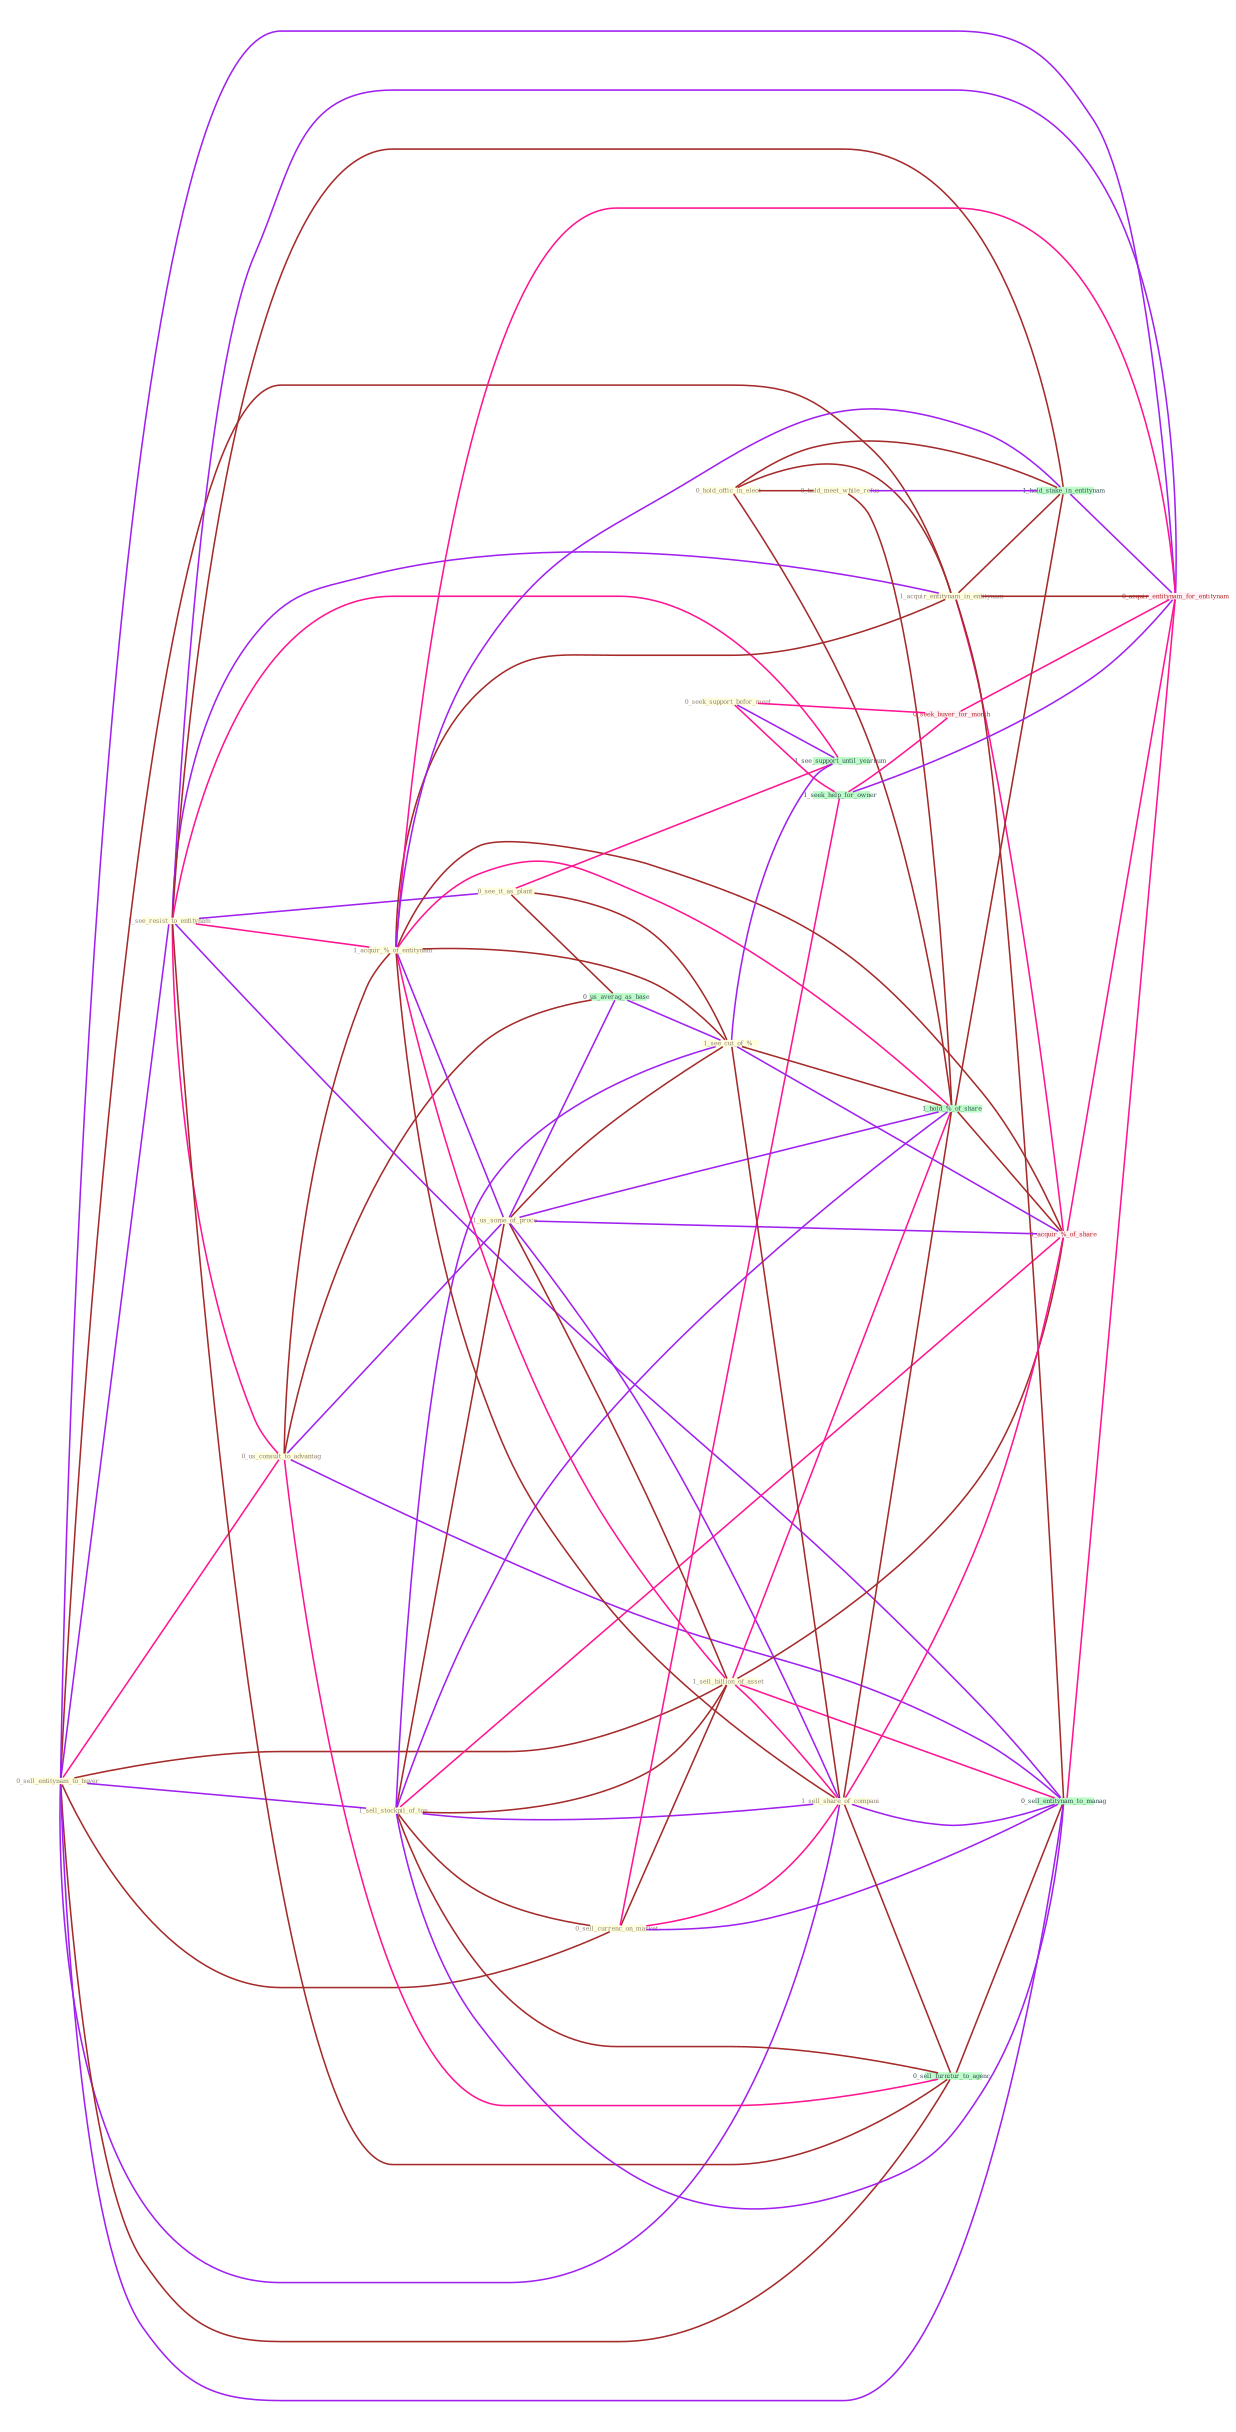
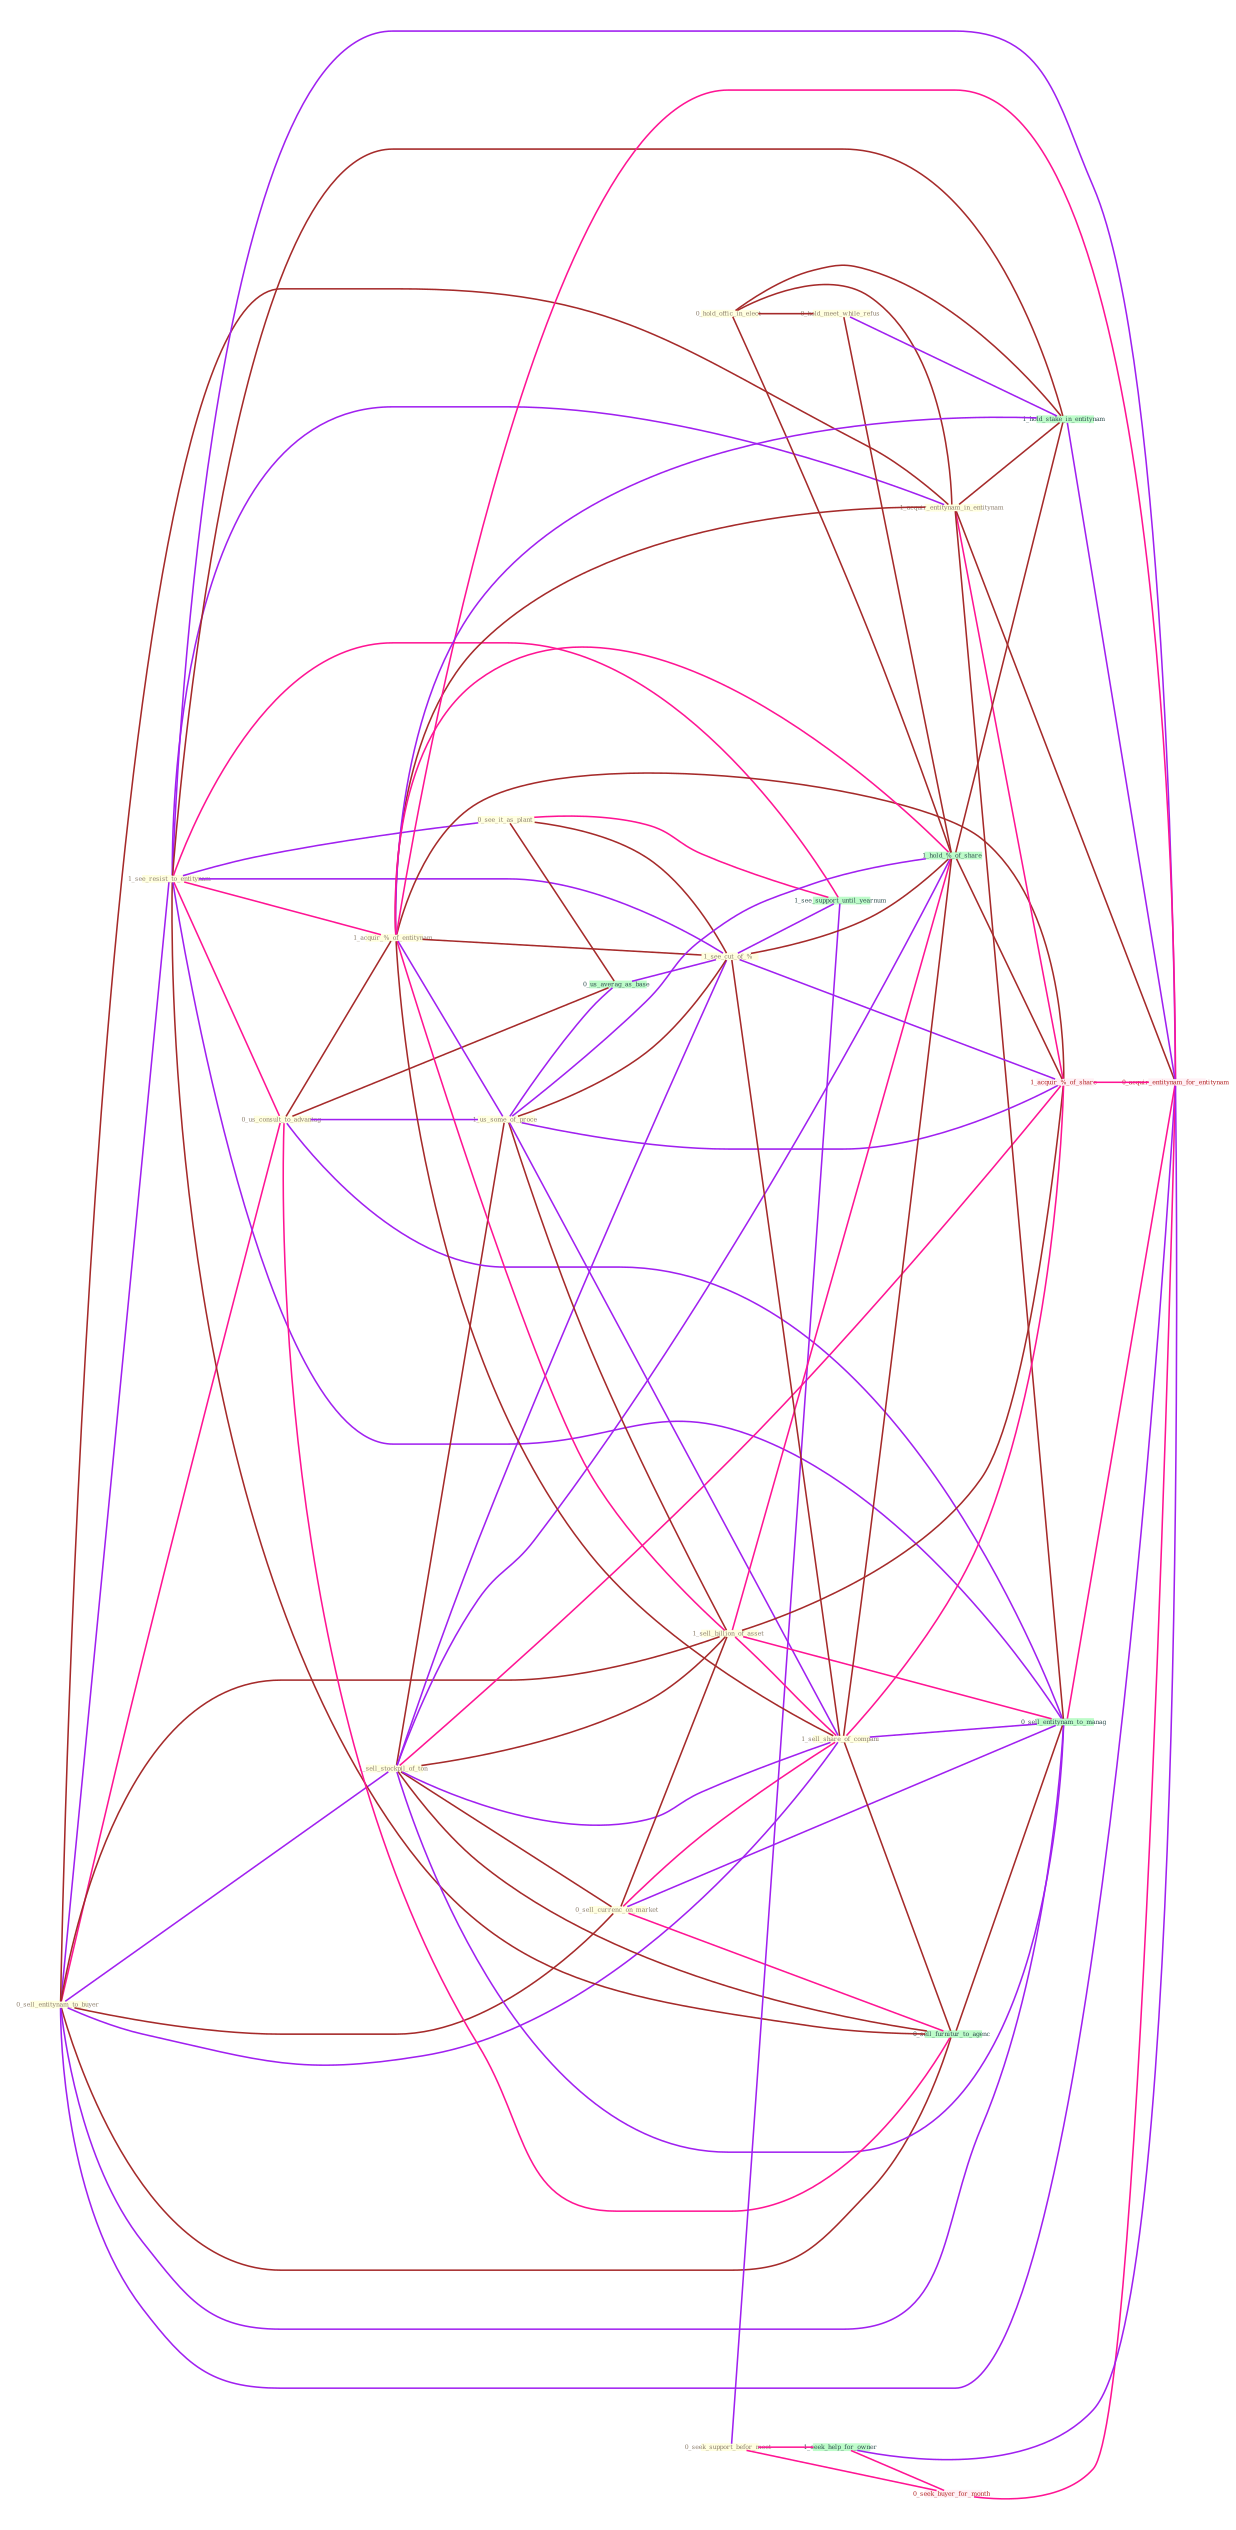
  graph {
    rankdir=LR
    node [color="#ffffe0" fixedsize=true fontcolor="#8b7d6b" fontsize=4 shape=polygon style=filled]
    edge [color=brown w=1]
    "0_sell_entitynam_to_buyer " [height=.06 width=.5]
    "1_see_resist_to_entitynam " [height=.06 width=.5]
    "1_sell_stockpil_of_ton " [height=.06 width=.5]
    "0_us_consult_to_advantag " [height=.06 width=.5]
    "0_hold_offic_in_elect " [height=.06 width=.5]
    "0_hold_meet_while_refus " [height=.06 width=.5]
    "0_sell_currenc_on_market " [height=.06 width=.5]
    "0_seek_support_befor_meet " [height=.06 width=.5]
    "1_acquir_%_of_entitynam " [height=.06 width=.5]
    "0_see_it_as_plant " [height=.06 width=.5]
    "1_acquir_entitynam_in_entitynam " [height=.06 width=.5]
    "1_us_some_of_proce " [height=.06 width=.5]
    "1_sell_billion_of_asset " [height=.06 width=.5]
    "1_see_cut_of_% " [height=.06 width=.5]
    "1_sell_share_of_compani " [height=.06 width=.5]
    "0_seek_buyer_for_month " [color="#fff0f5" fontcolor="#b22222" height=.06 width=.5]
    "1_acquir_%_of_share " [color="#fff0f5" fontcolor="#b22222" height=.06 width=.5]
    "0_acquir_entitynam_for_entitynam " [color="#fff0f5" fontcolor="#b22222" height=.06 width=.5]
    "0_sell_furnitur_to_agenc " [color="#BDFCC9" fontcolor="#2f4f4f" height=.06 width=.5]
    "0_sell_entitynam_to_manag " [color="#BDFCC9" fontcolor="#2f4f4f" height=.06 width=.5]
    "1_hold_stake_in_entitynam " [color="#BDFCC9" fontcolor="#2f4f4f" height=.06 width=.5]
    "1_see_support_until_yearnum " [color="#BDFCC9" fontcolor="#2f4f4f" height=.06 width=.5]
    "1_hold_%_of_share " [color="#BDFCC9" fontcolor="#2f4f4f" height=.06 width=.5]
    "0_us_averag_as_base " [color="#BDFCC9" fontcolor="#2f4f4f" height=.06 width=.5]
    "1_seek_help_for_owner " [color="#BDFCC9" fontcolor="#2f4f4f" height=.06 width=.5]
    subgraph sub_1 {
      "0_sell_entitynam_to_buyer "
      "1_see_resist_to_entitynam "
      "1_sell_stockpil_of_ton "
      "0_us_consult_to_advantag "
      "0_hold_offic_in_elect "
      "0_hold_meet_while_refus "
      "0_sell_currenc_on_market "
      "0_seek_support_befor_meet "
      "1_acquir_%_of_entitynam "
      "0_see_it_as_plant "
      "1_acquir_entitynam_in_entitynam "
      "1_us_some_of_proce "
      "1_sell_billion_of_asset "
      "1_see_cut_of_% "
      "1_sell_share_of_compani "
    }
    subgraph sub_2 {
      "0_seek_buyer_for_month "
      "1_acquir_%_of_share "
      "0_acquir_entitynam_for_entitynam "
    }
    "0_sell_entitynam_to_buyer " -- "1_see_resist_to_entitynam " [color=purple]
    "0_sell_entitynam_to_buyer " -- "1_sell_stockpil_of_ton " [color=purple]
    "0_sell_entitynam_to_buyer " -- "0_us_consult_to_advantag " [color=deeppink]
    "0_sell_entitynam_to_buyer " -- "0_sell_currenc_on_market "
    "0_sell_entitynam_to_buyer " -- "1_acquir_entitynam_in_entitynam "
    "0_sell_entitynam_to_buyer " -- "1_sell_billion_of_asset "
    "0_sell_entitynam_to_buyer " -- "1_sell_share_of_compani " [color=purple]
    "0_sell_entitynam_to_buyer " -- "0_acquir_entitynam_for_entitynam " [color=purple]
    "0_sell_entitynam_to_buyer " -- "0_sell_furnitur_to_agenc " [w=2]
    "0_sell_entitynam_to_buyer " -- "0_sell_entitynam_to_manag " [color=purple w=3]
    "1_see_resist_to_entitynam " -- "0_us_consult_to_advantag " [color=deeppink]
    "1_see_resist_to_entitynam " -- "1_acquir_%_of_entitynam " [color=deeppink]
    "1_see_resist_to_entitynam " -- "0_see_it_as_plant " [color=purple]
    "1_see_resist_to_entitynam " -- "1_acquir_entitynam_in_entitynam " [color=purple]
+   "1_see_resist_to_entitynam " -- "1_see_cut_of_% " [color=purple]
    "1_see_resist_to_entitynam " -- "0_acquir_entitynam_for_entitynam " [color=purple]
    "1_see_resist_to_entitynam " -- "0_sell_furnitur_to_agenc "
    "1_see_resist_to_entitynam " -- "0_sell_entitynam_to_manag " [color=purple]
    "1_see_resist_to_entitynam " -- "1_hold_stake_in_entitynam "
    "1_see_resist_to_entitynam " -- "1_see_support_until_yearnum " [color=deeppink]
    "1_sell_stockpil_of_ton " -- "0_sell_currenc_on_market "
    "1_sell_stockpil_of_ton " -- "1_us_some_of_proce "
    "1_sell_stockpil_of_ton " -- "1_sell_billion_of_asset " [w=2]
    "1_sell_stockpil_of_ton " -- "1_see_cut_of_% " [color=purple]
    "1_sell_stockpil_of_ton " -- "1_sell_share_of_compani " [color=purple w=2]
    "1_sell_stockpil_of_ton " -- "1_acquir_%_of_share " [color=deeppink]
    "1_sell_stockpil_of_ton " -- "0_sell_furnitur_to_agenc "
    "1_sell_stockpil_of_ton " -- "0_sell_entitynam_to_manag " [color=purple]
    "1_sell_stockpil_of_ton " -- "1_hold_%_of_share " [color=purple]
    "0_us_consult_to_advantag " -- "1_acquir_%_of_entitynam "
    "0_us_consult_to_advantag " -- "1_us_some_of_proce " [color=purple]
    "0_us_consult_to_advantag " -- "0_sell_furnitur_to_agenc " [color=deeppink]
    "0_us_consult_to_advantag " -- "0_sell_entitynam_to_manag " [color=purple]
    "0_us_consult_to_advantag " -- "0_us_averag_as_base "
    "0_hold_offic_in_elect " -- "0_hold_meet_while_refus "
    "0_hold_offic_in_elect " -- "1_acquir_entitynam_in_entitynam "
    "0_hold_offic_in_elect " -- "1_hold_stake_in_entitynam " [w=2]
    "0_hold_offic_in_elect " -- "1_hold_%_of_share "
    "0_hold_meet_while_refus " -- "1_hold_stake_in_entitynam " [color=purple]
    "0_hold_meet_while_refus " -- "1_hold_%_of_share "
    "0_sell_currenc_on_market " -- "1_sell_billion_of_asset "
    "0_sell_currenc_on_market " -- "1_sell_share_of_compani " [color=deeppink]
-   "0_sell_currenc_on_market " -- "1_seek_help_for_owner " [color=deeppink]
+   "0_sell_currenc_on_market " -- "0_sell_furnitur_to_agenc " [color=deeppink]
    "0_sell_currenc_on_market " -- "0_sell_entitynam_to_manag " [color=purple]
    "0_seek_support_befor_meet " -- "0_seek_buyer_for_month " [color=deeppink]
    "0_seek_support_befor_meet " -- "1_see_support_until_yearnum " [color=purple]
    "0_seek_support_befor_meet " -- "1_seek_help_for_owner " [color=deeppink]
    "1_acquir_%_of_entitynam " -- "1_acquir_entitynam_in_entitynam " [w=2]
    "1_acquir_%_of_entitynam " -- "1_us_some_of_proce " [color=purple]
    "1_acquir_%_of_entitynam " -- "1_sell_billion_of_asset " [color=deeppink]
    "1_acquir_%_of_entitynam " -- "1_see_cut_of_% "
    "1_acquir_%_of_entitynam " -- "1_sell_share_of_compani "
    "1_acquir_%_of_entitynam " -- "1_acquir_%_of_share " [w=3]
    "1_acquir_%_of_entitynam " -- "0_acquir_entitynam_for_entitynam " [color=deeppink w=2]
    "1_acquir_%_of_entitynam " -- "1_hold_stake_in_entitynam " [color=purple]
    "1_acquir_%_of_entitynam " -- "1_hold_%_of_share " [color=deeppink w=2]
    "0_see_it_as_plant " -- "1_see_cut_of_% "
    "0_see_it_as_plant " -- "1_see_support_until_yearnum " [color=deeppink]
    "0_see_it_as_plant " -- "0_us_averag_as_base "
    "1_acquir_entitynam_in_entitynam " -- "1_acquir_%_of_share " [color=deeppink]
    "1_acquir_entitynam_in_entitynam " -- "0_acquir_entitynam_for_entitynam " [w=3]
    "1_acquir_entitynam_in_entitynam " -- "0_sell_entitynam_to_manag "
    "1_acquir_entitynam_in_entitynam " -- "1_hold_stake_in_entitynam " [w=2]
    "1_us_some_of_proce " -- "1_sell_billion_of_asset "
    "1_us_some_of_proce " -- "1_see_cut_of_% "
    "1_us_some_of_proce " -- "1_sell_share_of_compani " [color=purple]
    "1_us_some_of_proce " -- "1_acquir_%_of_share " [color=purple]
    "1_us_some_of_proce " -- "1_hold_%_of_share " [color=purple]
    "1_us_some_of_proce " -- "0_us_averag_as_base " [color=purple]
    "1_sell_billion_of_asset " -- "1_sell_share_of_compani " [color=deeppink w=2]
    "1_sell_billion_of_asset " -- "1_acquir_%_of_share "
    "1_sell_billion_of_asset " -- "0_sell_entitynam_to_manag " [color=deeppink]
    "1_sell_billion_of_asset " -- "1_hold_%_of_share " [color=deeppink]
    "1_see_cut_of_% " -- "1_sell_share_of_compani "
    "1_see_cut_of_% " -- "1_acquir_%_of_share " [color=purple]
    "1_see_cut_of_% " -- "1_see_support_until_yearnum " [color=purple]
    "1_see_cut_of_% " -- "1_hold_%_of_share "
    "1_sell_share_of_compani " -- "1_acquir_%_of_share " [color=deeppink]
    "1_sell_share_of_compani " -- "0_sell_furnitur_to_agenc "
    "1_sell_share_of_compani " -- "0_sell_entitynam_to_manag " [color=purple]
    "1_sell_share_of_compani " -- "1_hold_%_of_share "
    "0_seek_buyer_for_month " -- "0_acquir_entitynam_for_entitynam " [color=deeppink]
    "1_acquir_%_of_share " -- "0_acquir_entitynam_for_entitynam " [color=deeppink]
    "0_sell_furnitur_to_agenc " -- "0_sell_entitynam_to_manag " [w=2]
    "0_sell_entitynam_to_manag " -- "0_acquir_entitynam_for_entitynam " [color=deeppink]
    "1_hold_stake_in_entitynam " -- "0_acquir_entitynam_for_entitynam " [color=purple]
    "1_hold_%_of_share " -- "1_acquir_%_of_share " [w=3]
    "1_hold_%_of_share " -- "1_hold_stake_in_entitynam "
    "0_us_averag_as_base " -- "1_see_cut_of_% " [color=purple]
    "1_seek_help_for_owner " -- "0_seek_buyer_for_month " [color=deeppink w=2]
    "1_seek_help_for_owner " -- "0_acquir_entitynam_for_entitynam " [color=purple]
  }
